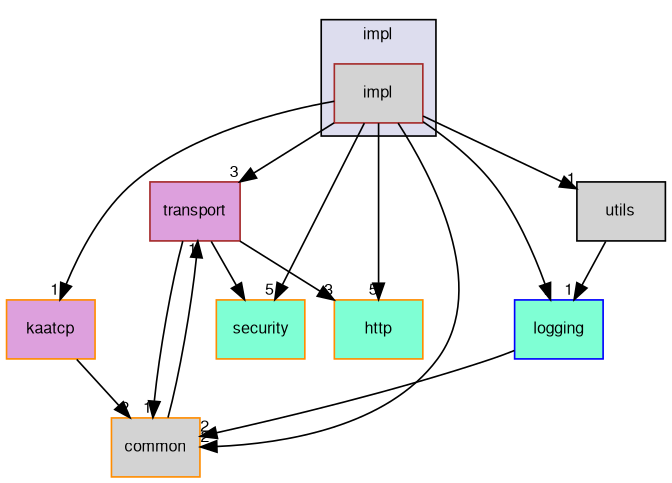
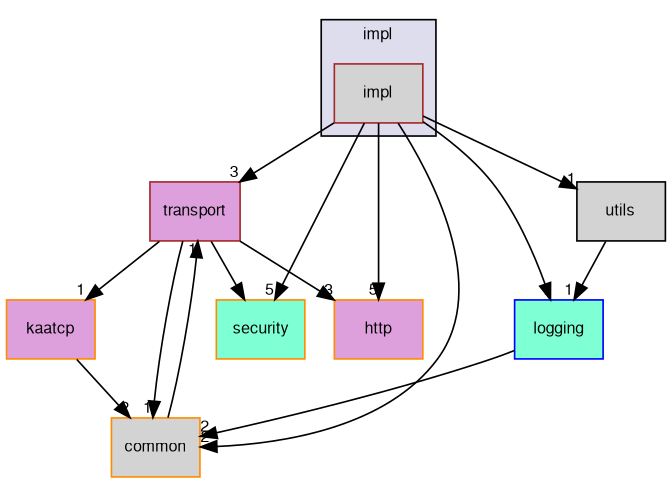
  digraph {
    compound=true
    node [color=darkorange fillcolor=lightgrey fontname=FreeSans fontsize=10 shape=box style=filled]
    edge [headlabel=1 labeldistance=1.5 labelfontname=FreeSans labelfontsize=10]
    n1 [color=brown label=impl pencolor=black]
    n2 [fillcolor=aquamarine label=security]
    n3 [color=blue fillcolor=aquamarine label=logging]
    n4 [label=common]
    n5 [color=black label=utils]
-   n6 [fillcolor=aquamarine label=http]
+   n6 [fillcolor=plum label=http]
    n7 [color=brown fillcolor=plum label=transport]
    n8 [fillcolor=plum label=kaatcp]
    subgraph cluster_1 {
      bgcolor="#ddddee"
      fontname=FreeSans
      fontsize=10
      label=impl
      pencolor=black
      n1
    }
    n1 -> n2 [headlabel=5]
    n1 -> n3
    n1 -> n4 [headlabel=2]
    n1 -> n5
    n1 -> n6 [headlabel=5]
    n1 -> n7 [headlabel=3]
-   n1 -> n8
+   n7 -> n8
    n3 -> n4 [headlabel=2]
    n4 -> n7
    n5 -> n3
    n7 -> n2
    n7 -> n4
    n7 -> n6 [headlabel=3]
    n8 -> n4 [headlabel=2]
  }
